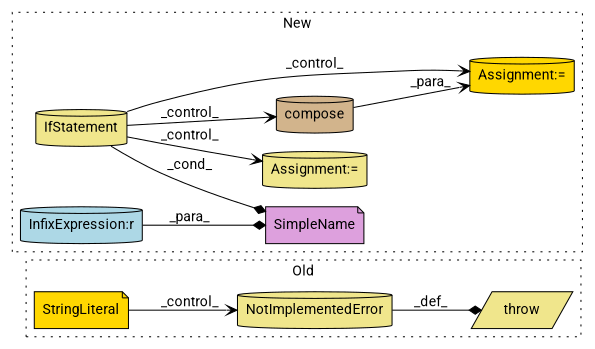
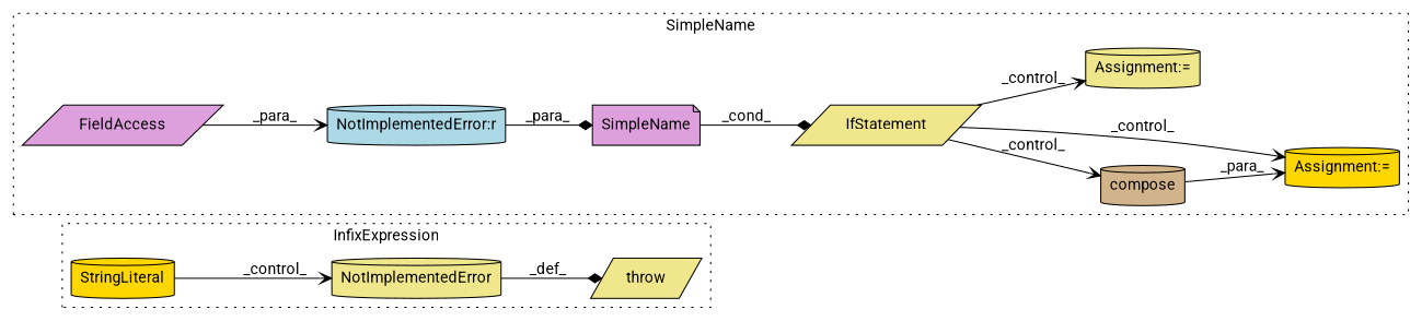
  digraph {
    fontname=Roboto
    rankdir=LR
    node [a=32 fillcolor=khaki fontname=Roboto l=1 shape=cylinder style=filled]
    edge [arrowhead=vee fontname=Roboto]
    n1 [a=53 l=6 label=throw s=1393 shape=parallelogram]
    n2 [l="20,1" label=NotImplementedError s="1399,1460"]
-   n3 [a=45 fillcolor=gold l=41 label=StringLiteral s=1419 shape=note]
+   n3 [a=45 fillcolor=gold l=41 label=StringLiteral s=1419]
    n4 [fillcolor=tan l="8,1" label=compose s="2715,2753"]
    n5 [a=7 fillcolor=gold label="Assignment:=" s=2779]
-   n6 [a=25 l="4,2" label=IfStatement s="2527,2558"]
+   n6 [a=25 l="4,2" label=IfStatement s="2527,2558" shape=parallelogram]
    n7 [a=42 fillcolor=plum label=SimpleName shape=note l=""]
-   n8 [a=27 fillcolor=lightblue l=4 label="InfixExpression:r" s=2541]
+   n8 [a=27 fillcolor=lightblue l=4 label="NotImplementedError:r" s=2541]
+   n9 [a=22 fillcolor=plum l=13 label=FieldAccess s=2545 shape=parallelogram]
    n10 [a=7 label="Assignment:=" s=2577]
    subgraph cluster_1 {
-     label=Old
+     label=InfixExpression
      style=dotted
      n1
      n2
      n3
    }
    subgraph cluster_2 {
-     label=New
+     label=SimpleName
      style=dotted
      n4
      n5
      n6
      n7
      n8
+     n9
      n10
    }
    n2 -> n1 [arrowhead=diamond label=_def_]
    n3 -> n2 [label=_control_]
    n4 -> n5 [label=_para_]
    n6 -> n4 [label=_control_]
    n6 -> n5 [label=_control_]
    n6 -> n10 [label=_control_]
-   n6 -> n7 [arrowhead=diamond label=_cond_]
+   n7 -> n6 [arrowhead=diamond label=_cond_]
    n8 -> n7 [arrowhead=diamond label=_para_]
+   n9 -> n8 [label=_para_]
  }
